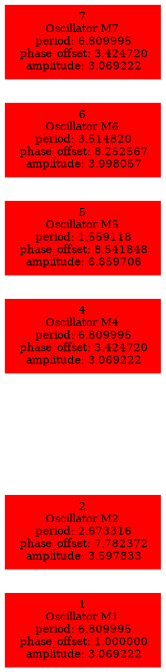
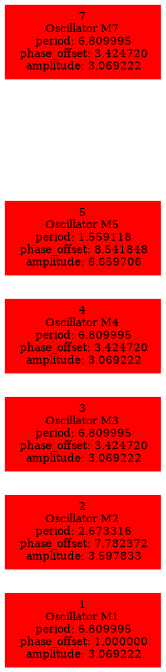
  digraph {
    forcelabels=true
    rankdir=LR
    node [color=red fontsize=8 shape=box style=filled]
    n1 [label=<1<BR />Oscillator M1<BR /> period: 6.809995<BR /> phase_offset: 1.000000<BR /> amplitude: 3.069222>]
    n2 [label=<2<BR />Oscillator M2<BR /> period: 2.673316<BR /> phase_offset: 7.782372<BR /> amplitude: 3.597833>]
+   n3 [label=<3<BR />Oscillator M3<BR /> period: 6.809995<BR /> phase_offset: 3.424720<BR /> amplitude: 3.069222>]
    n4 [label=<4<BR />Oscillator M4<BR /> period: 6.809995<BR /> phase_offset: 3.424720<BR /> amplitude: 3.069222>]
    n5 [label=<5<BR />Oscillator M5<BR /> period: 1.559118<BR /> phase_offset: 8.541848<BR /> amplitude: 6.659706>]
-   n6 [label=<6<BR />Oscillator M6<BR /> period: 3.514820<BR /> phase_offset: 8.252567<BR /> amplitude: 3.998057>]
    n7 [label=<7<BR />Oscillator M7<BR /> period: 6.809995<BR /> phase_offset: 3.424720<BR /> amplitude: 3.069222>]
  }
